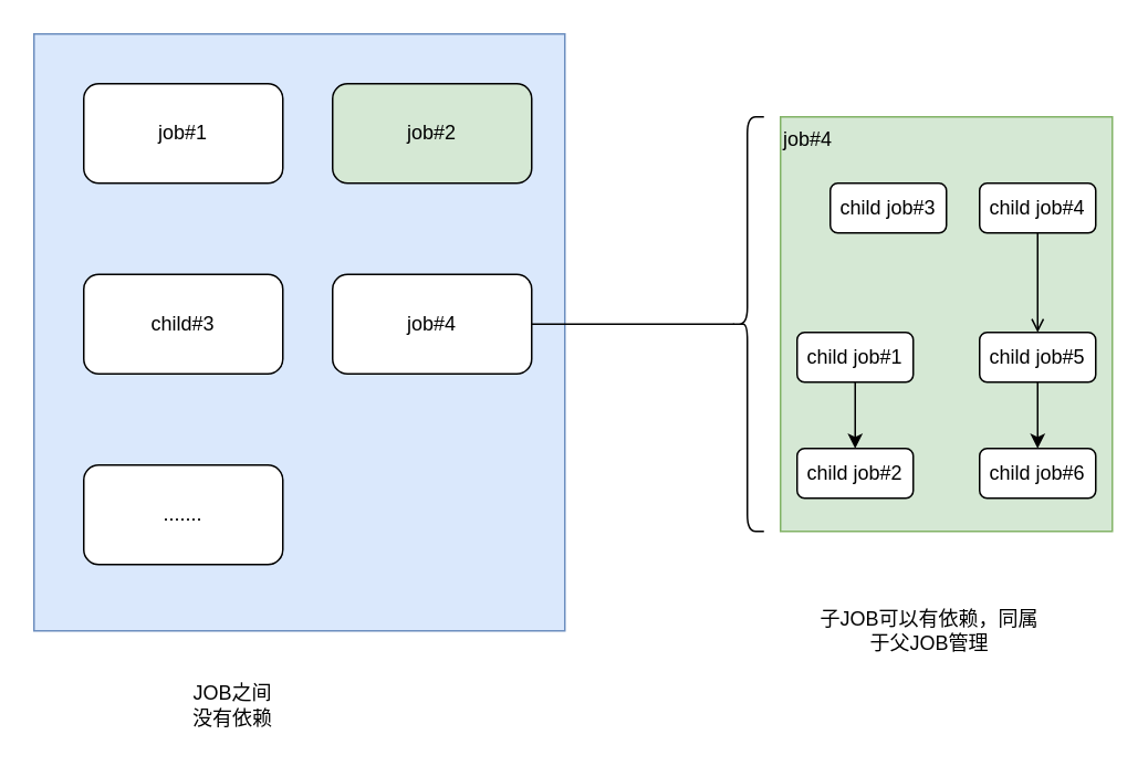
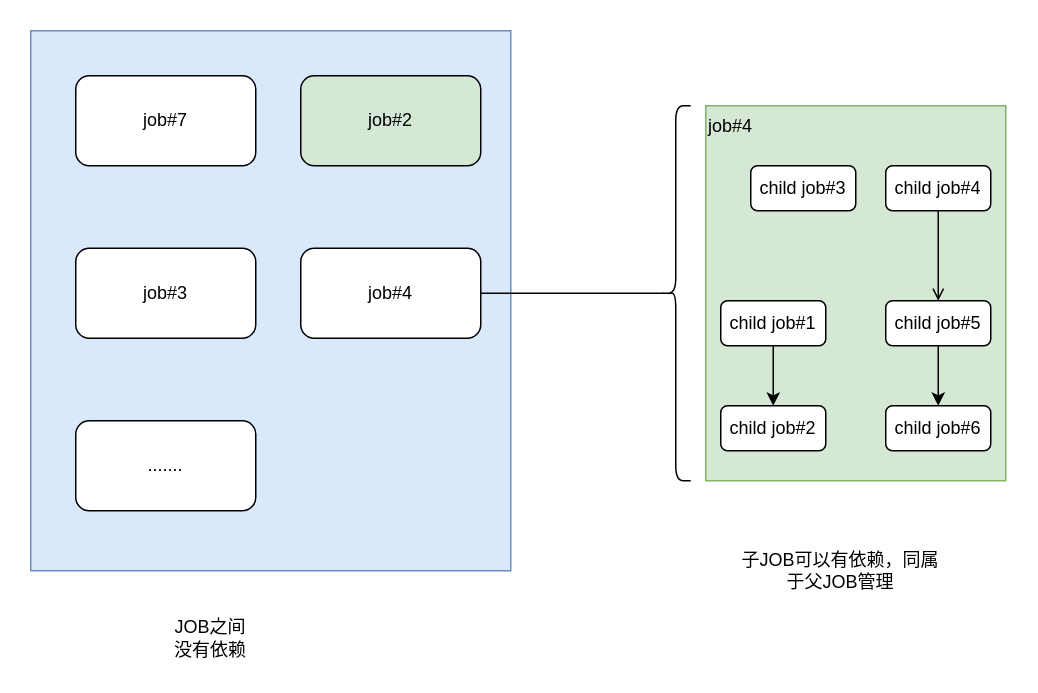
  <mxCell id="0" />
  <mxCell id="1" parent="0" />
  <mxCell id="2" value="" style="rounded=0;whiteSpace=wrap;html=1;fillColor=#dae8fc;strokeColor=#6c8ebf;" parent="1" vertex="1"><mxGeometry x="20" y="20" width="320" height="360" as="geometry" /></mxCell>
- <mxCell id="3" value="job#1" style="rounded=1;whiteSpace=wrap;html=1;" parent="1" vertex="1"><mxGeometry x="50" y="50" width="120" height="60" as="geometry" /></mxCell>
+ <mxCell id="3" value="job#7" style="rounded=1;whiteSpace=wrap;html=1;" parent="1" vertex="1"><mxGeometry x="50" y="50" width="120" height="60" as="geometry" /></mxCell>
  <mxCell id="4" value="job#2" style="rounded=1;whiteSpace=wrap;html=1;fillColor=#d5e8d4;" parent="1" vertex="1"><mxGeometry x="200" y="50" width="120" height="60" as="geometry" /></mxCell>
- <mxCell id="5" value="child#3" style="rounded=1;whiteSpace=wrap;html=1;" parent="1" vertex="1"><mxGeometry x="50" y="165" width="120" height="60" as="geometry" /></mxCell>
+ <mxCell id="5" value="job#3" style="rounded=1;whiteSpace=wrap;html=1;" parent="1" vertex="1"><mxGeometry x="50" y="165" width="120" height="60" as="geometry" /></mxCell>
  <mxCell id="6" value="job#4" style="rounded=1;whiteSpace=wrap;html=1;" parent="1" vertex="1"><mxGeometry x="200" y="165" width="120" height="60" as="geometry" /></mxCell>
  <mxCell id="7" value="......." style="rounded=1;whiteSpace=wrap;html=1;" parent="1" vertex="1"><mxGeometry x="50" y="280" width="120" height="60" as="geometry" /></mxCell>
  <mxCell id="8" value="job#4" style="rounded=0;whiteSpace=wrap;html=1;align=left;verticalAlign=top;fillColor=#d5e8d4;strokeColor=#82b366;" parent="1" vertex="1"><mxGeometry x="470" y="70" width="200" height="250" as="geometry" /></mxCell>
  <mxCell id="9" style="edgeStyle=orthogonalEdgeStyle;rounded=0;orthogonalLoop=1;jettySize=auto;html=1;entryX=0.5;entryY=0;entryDx=0;entryDy=0;" parent="1" source="10" target="11" edge="1"><mxGeometry relative="1" as="geometry" /></mxCell>
  <mxCell id="10" value="child job#1" style="rounded=1;whiteSpace=wrap;html=1;" parent="1" vertex="1"><mxGeometry x="480" y="200" width="70" height="30" as="geometry" /></mxCell>
  <mxCell id="11" value="child job#2" style="rounded=1;whiteSpace=wrap;html=1;" parent="1" vertex="1"><mxGeometry x="480" y="270" width="70" height="30" as="geometry" /></mxCell>
  <mxCell id="12" style="edgeStyle=orthogonalEdgeStyle;rounded=0;orthogonalLoop=1;jettySize=auto;html=1;entryX=0.5;entryY=0;entryDx=0;entryDy=0;endArrow=open;" parent="1" source="13" target="15" edge="1"><mxGeometry relative="1" as="geometry" /></mxCell>
  <mxCell id="13" value="child job#4" style="rounded=1;whiteSpace=wrap;html=1;" parent="1" vertex="1"><mxGeometry x="590" y="110" width="70" height="30" as="geometry" /></mxCell>
  <mxCell id="14" style="edgeStyle=orthogonalEdgeStyle;rounded=0;orthogonalLoop=1;jettySize=auto;html=1;entryX=0.5;entryY=0;entryDx=0;entryDy=0;" parent="1" source="15" target="17" edge="1"><mxGeometry relative="1" as="geometry" /></mxCell>
  <mxCell id="15" value="child job#5" style="rounded=1;whiteSpace=wrap;html=1;" parent="1" vertex="1"><mxGeometry x="590" y="200" width="70" height="30" as="geometry" /></mxCell>
  <mxCell id="16" value="child job#3" style="rounded=1;whiteSpace=wrap;html=1;" parent="1" vertex="1"><mxGeometry x="500" y="110" width="70" height="30" as="geometry" /></mxCell>
  <mxCell id="17" value="child job#6" style="rounded=1;whiteSpace=wrap;html=1;" parent="1" vertex="1"><mxGeometry x="590" y="270" width="70" height="30" as="geometry" /></mxCell>
  <mxCell id="18" value="" style="shape=curlyBracket;whiteSpace=wrap;html=1;rounded=1;labelPosition=left;verticalLabelPosition=middle;align=right;verticalAlign=middle;" parent="1" vertex="1"><mxGeometry x="440" y="70" width="20" height="250" as="geometry" /></mxCell>
  <mxCell id="19" style="edgeStyle=orthogonalEdgeStyle;rounded=0;orthogonalLoop=1;jettySize=auto;html=1;entryX=0.1;entryY=0.5;entryDx=0;entryDy=0;entryPerimeter=0;endArrow=none;endFill=0;" parent="1" source="6" target="18" edge="1"><mxGeometry relative="1" as="geometry" /></mxCell>
  <mxCell id="20" value="JOB之间没有依赖" style="text;html=1;strokeColor=none;fillColor=none;align=center;verticalAlign=middle;whiteSpace=wrap;rounded=0;" parent="1" vertex="1"><mxGeometry x="110" y="410" width="60" height="30" as="geometry" /></mxCell>
  <mxCell id="21" value="子JOB可以有依赖，同属于父JOB管理" style="text;html=1;strokeColor=none;fillColor=none;align=center;verticalAlign=middle;whiteSpace=wrap;rounded=0;" parent="1" vertex="1"><mxGeometry x="490" y="350" width="140" height="60" as="geometry" /></mxCell>
